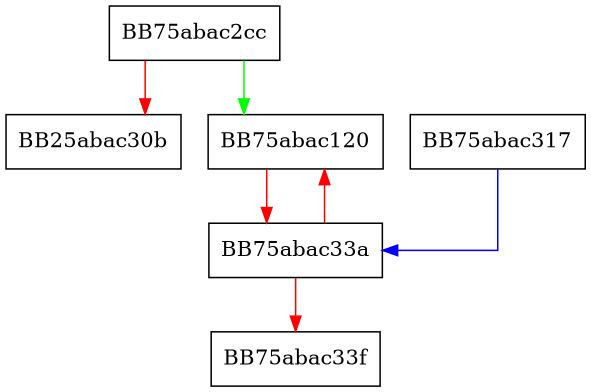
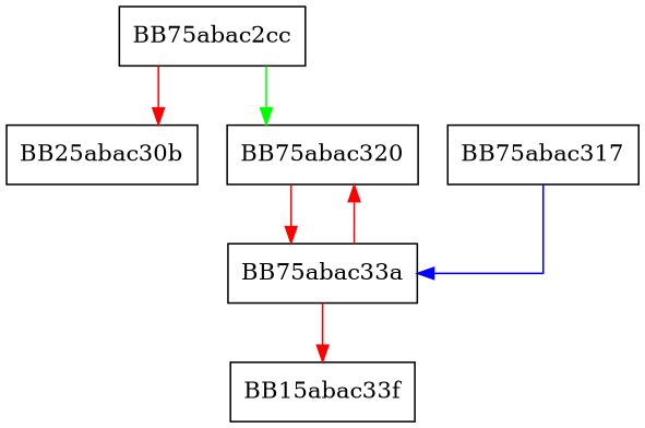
  digraph {
    splines=ortho
    node [shape=box]
    edge [color=red]
    n1 [label=BB25abac30b]
    BB75abac2cc
-   BB75abac320 [label=BB75abac120]
+   BB75abac320
    BB75abac317
    BB75abac33a
-   BB75abac33f
+   BB75abac33f [label=BB15abac33f]
    BB75abac2cc -> n1
    BB75abac2cc -> BB75abac320 [color=green]
    BB75abac320 -> BB75abac33a
    BB75abac317 -> BB75abac33a [color=blue]
    BB75abac33a -> BB75abac320
    BB75abac33a -> BB75abac33f
  }
